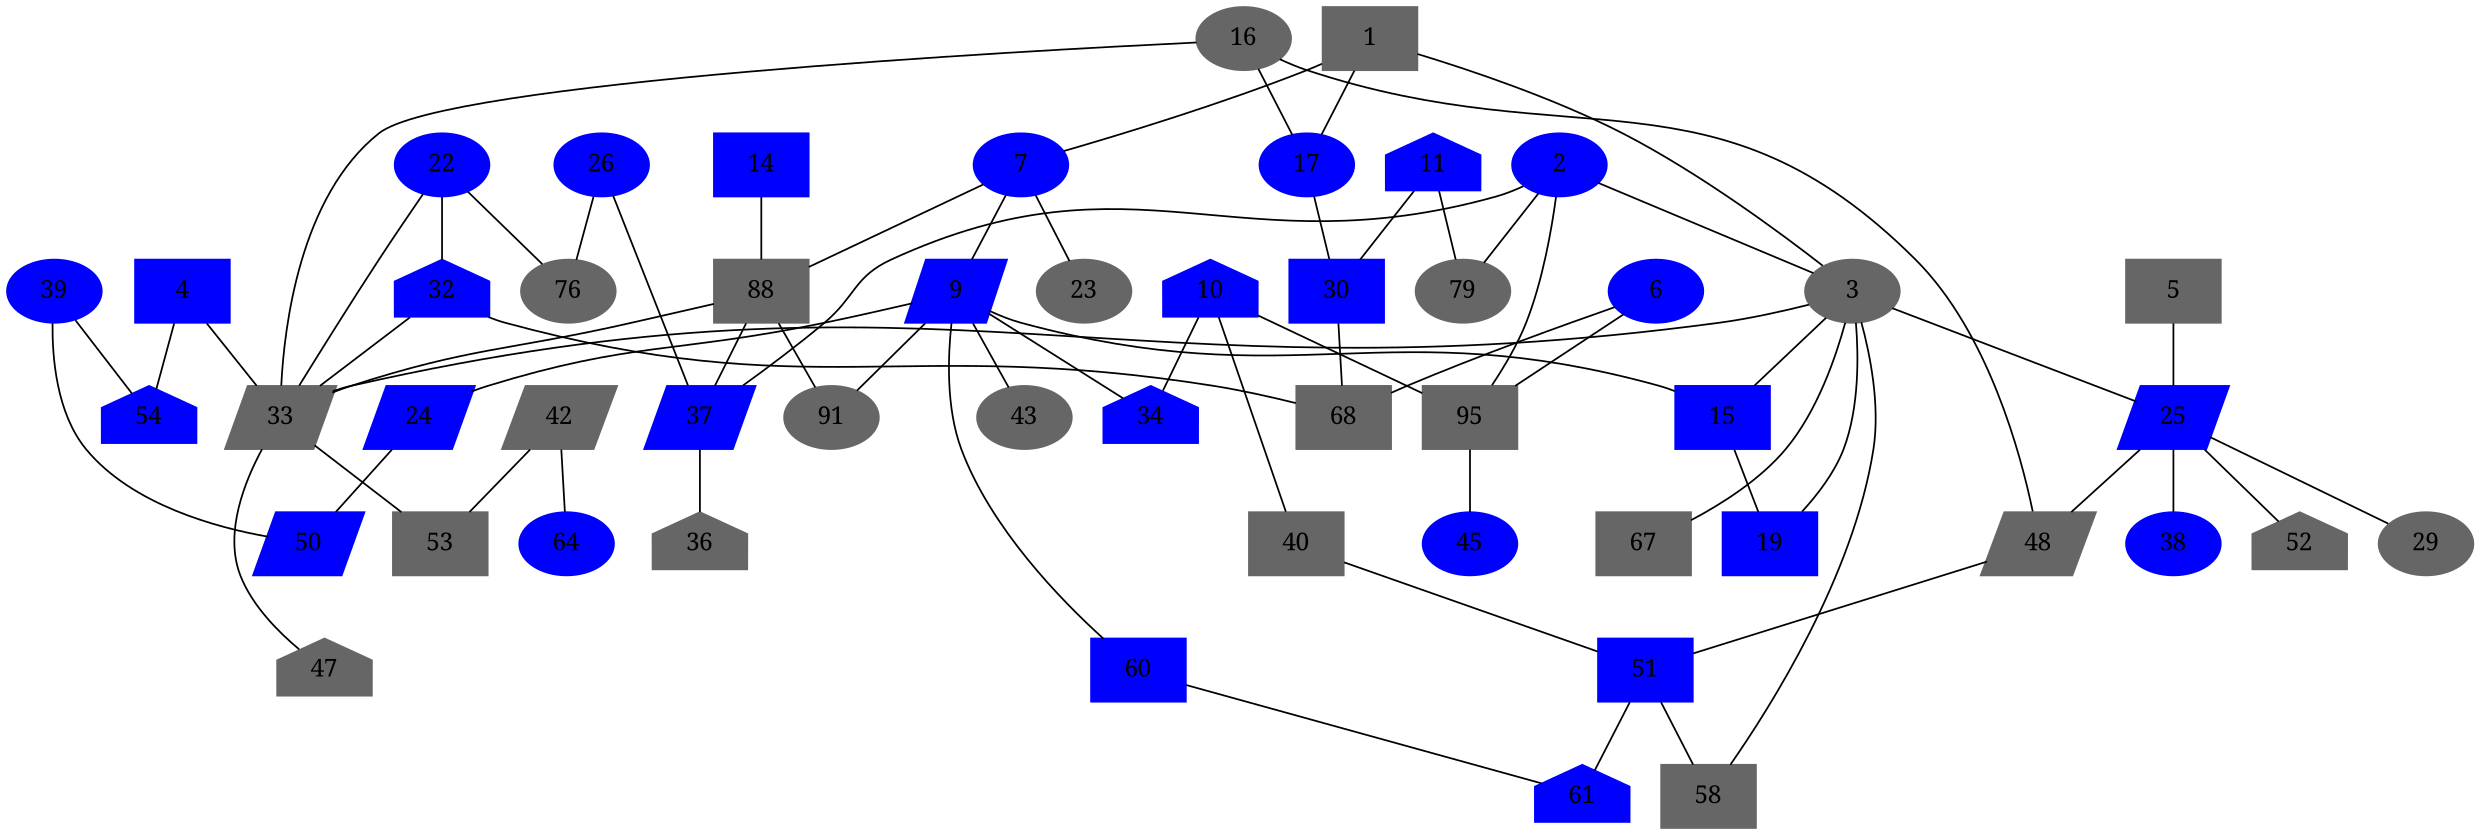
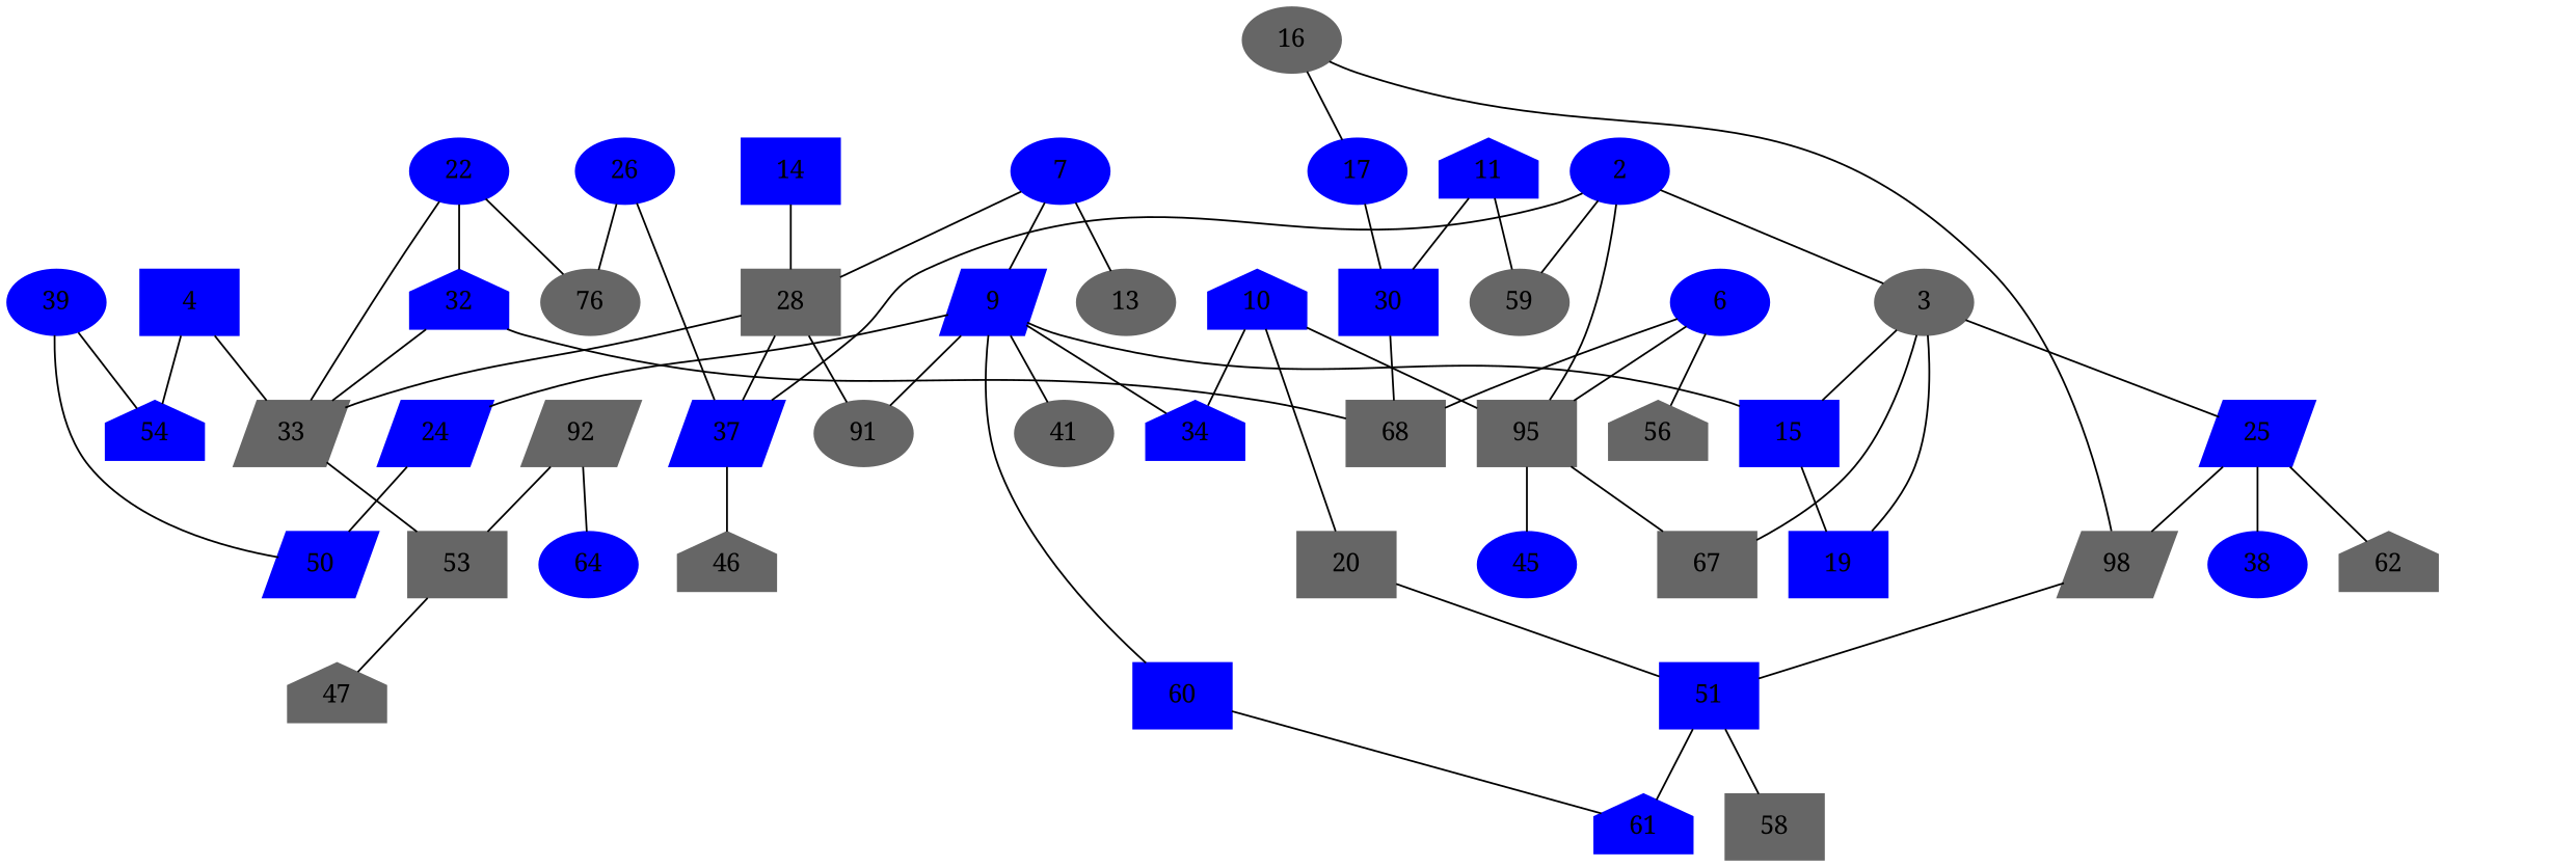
  graph {
    fontname="Noto Serif"
    node [color=blue fontname="Noto Serif" shape=ellipse style=filled]
    edge [fontname="Noto Serif" weight=1.0]
-   1 [color=gray40 shape=box]
    3 [color=gray40]
    7
    17
    15 [shape=box]
    19 [shape=box]
    25 [shape=parallelogram]
    33 [color=gray40 shape=parallelogram]
    n9 [color=gray40 label=58 shape=box]
    n10 [color=gray40 label=67 shape=box]
    9 [shape=parallelogram]
-   13 [color=gray40 label=23]
-   28 [color=gray40 shape=box label=88]
+   13 [color=gray40]
+   28 [color=gray40 shape=box]
    16 [color=gray40]
-   48 [color=gray40 shape=parallelogram]
+   48 [color=gray40 shape=parallelogram label=98]
    30 [shape=box]
    2
    n18 [color=gray40 label=95 shape=box]
    37 [shape=parallelogram]
-   59 [color=gray40 label=79]
+   59 [color=gray40]
    45
-   46 [color=gray40 shape=house label=36]
-   29 [color=gray40]
+   46 [color=gray40 shape=house]
    38
-   52 [color=gray40 shape=house]
+   52 [color=gray40 shape=house label=62]
    47 [color=gray40 shape=house]
    53 [color=gray40 shape=box]
    4 [shape=box]
    54 [shape=house]
-   5 [color=gray40 shape=box]
    6
+   56 [color=gray40 shape=house]
    68 [color=gray40 shape=box]
    24 [shape=parallelogram]
    34 [shape=house]
    n36 [color=gray40 label=91]
-   43 [color=gray40]
+   43 [color=gray40 label=41]
    60 [shape=box]
    50 [shape=parallelogram]
    61 [shape=house]
    10 [shape=house]
-   40 [color=gray40 shape=box]
+   40 [color=gray40 shape=box label=20]
    51 [shape=box]
    11 [shape=house]
    14 [shape=box]
    22
    32 [shape=house]
    n48 [color=gray40 label=76]
    26
    39
-   42 [color=gray40 shape=parallelogram]
+   42 [color=gray40 shape=parallelogram label=92]
    64
-   1 -- 3
-   1 -- 7
-   1 -- 17
    3 -- 15
    3 -- 19
    3 -- 25
-   3 -- 33
-   3 -- n9
    3 -- n10
    7 -- 9
    7 -- 13
    7 -- 28
    17 -- 30
    15 -- 19
    25 -- 48
-   25 -- 29
    25 -- 38
    25 -- 52
-   33 -- 47
+   53 -- 47
    33 -- 53
    9 -- 15
    9 -- 24
    9 -- 34
    9 -- n36
    9 -- 43
    9 -- 60
    28 -- 33
    28 -- 37 [weight=2.0]
    28 -- n36
    16 -- 17
-   16 -- 33
    16 -- 48
    48 -- 51
    30 -- 68
    2 -- 3
    2 -- n18
    2 -- 37
    2 -- 59
+   n18 -- n10
    n18 -- 45
    37 -- 46
    4 -- 33 [weight=2.0]
    4 -- 54
-   5 -- 25
    6 -- n18
+   6 -- 56
    6 -- 68
    24 -- 50
    60 -- 61
    10 -- n18
    10 -- 34
    10 -- 40
    40 -- 51
    51 -- n9
    51 -- 61
    11 -- 30
    11 -- 59
    14 -- 28
    22 -- 33
    22 -- 32
    22 -- n48
    32 -- 33
    32 -- 68
    26 -- 37
    26 -- n48
    39 -- 54
    39 -- 50
    42 -- 53
    42 -- 64
  }
